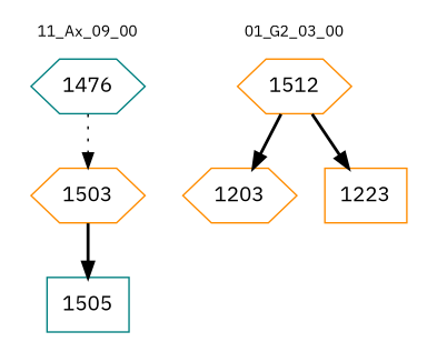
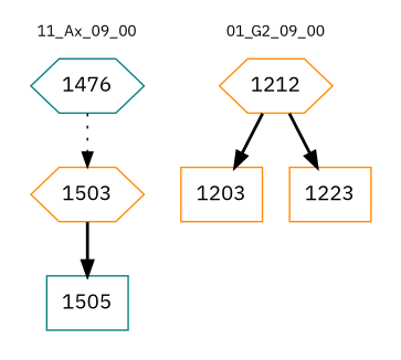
  digraph {
    fontname="IBM Plex Sans"
    node [color=darkorange fontname="IBM Plex Sans" shape=hexagon]
    edge [color=black fontname="IBM Plex Sans" style=bold]
    n1 [label=1503]
    n2 [color=teal label=1476]
    n3 [color=teal label=1505 shape=box]
-   n4 [label=1512]
-   n5 [label=1203]
+   n4 [label=1212]
+   n5 [label=1203 shape=box]
    n6 [label=1223 shape=box]
    subgraph cluster_1 {
      color=white
      fontsize=10
      label="11_Ax_09_00"
      n1
      n2
      n3
    }
    subgraph cluster_2 {
      color=white
      fontsize=10
-     label="01_G2_03_00"
+     label="01_G2_09_00"
      n4
      n5
      n6
    }
    n1 -> n3
    n2 -> n1 [style=dotted]
    n4 -> n5
    n4 -> n6
  }
